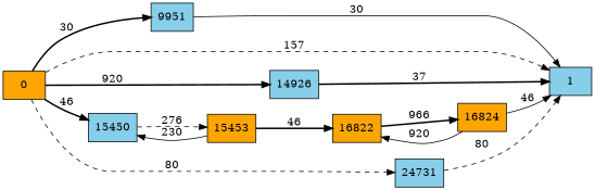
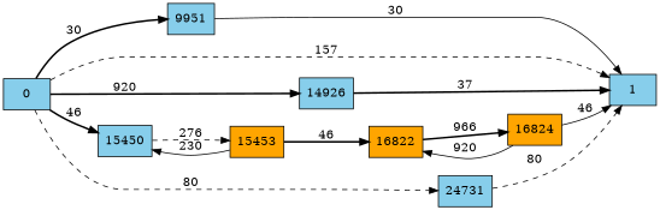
  digraph {
    rankdir=LR
    node [fillcolor=skyblue shape=rectangle style=filled]
    edge [style=bold]
    9951
    1
    14926
    15453 [fillcolor=orange]
    15450
    16822 [fillcolor=orange]
    16824 [fillcolor=orange]
    24731
-   0 [fillcolor=orange]
+   0
    9951 -> 1 [label=30 style=solid]
    14926 -> 1 [label=37]
    15453 -> 15450 [label=230 style=solid]
    15453 -> 16822 [label=46]
    15450 -> 15453 [label=276 style=dashed]
    16822 -> 16824 [label=966]
    16824 -> 1 [label=46 style=solid]
    16824 -> 16822 [label=920 style=solid]
    24731 -> 1 [label=80 style=dashed]
    0 -> 9951 [label=30]
    0 -> 1 [label=157 style=dashed]
    0 -> 14926 [label=920]
    0 -> 15450 [label=46]
    0 -> 24731 [label=80 style=dashed]
  }
